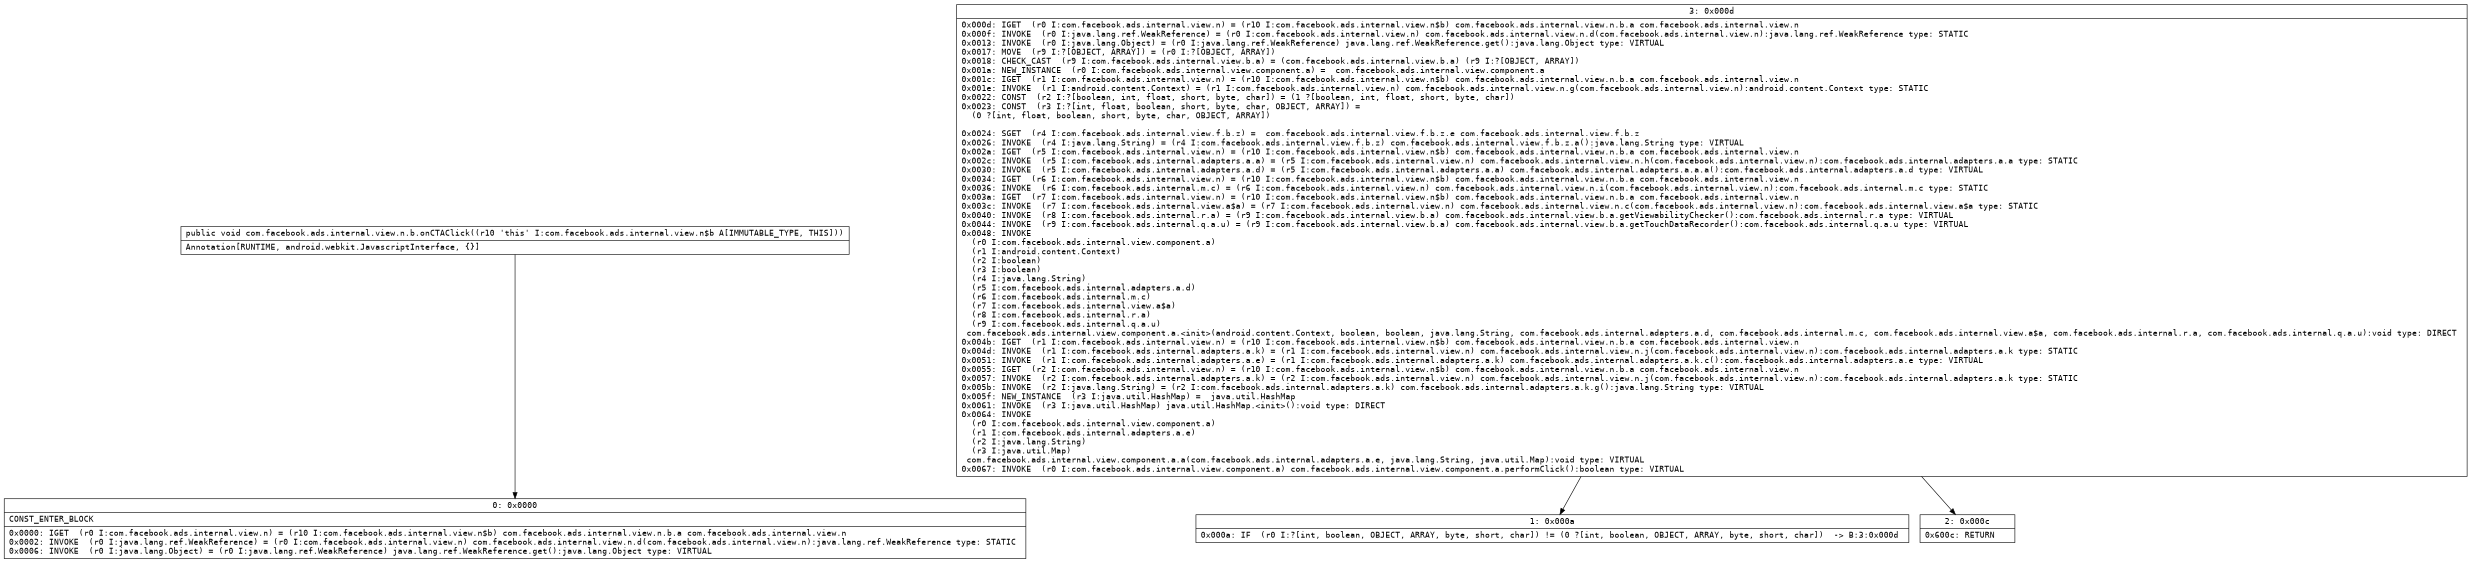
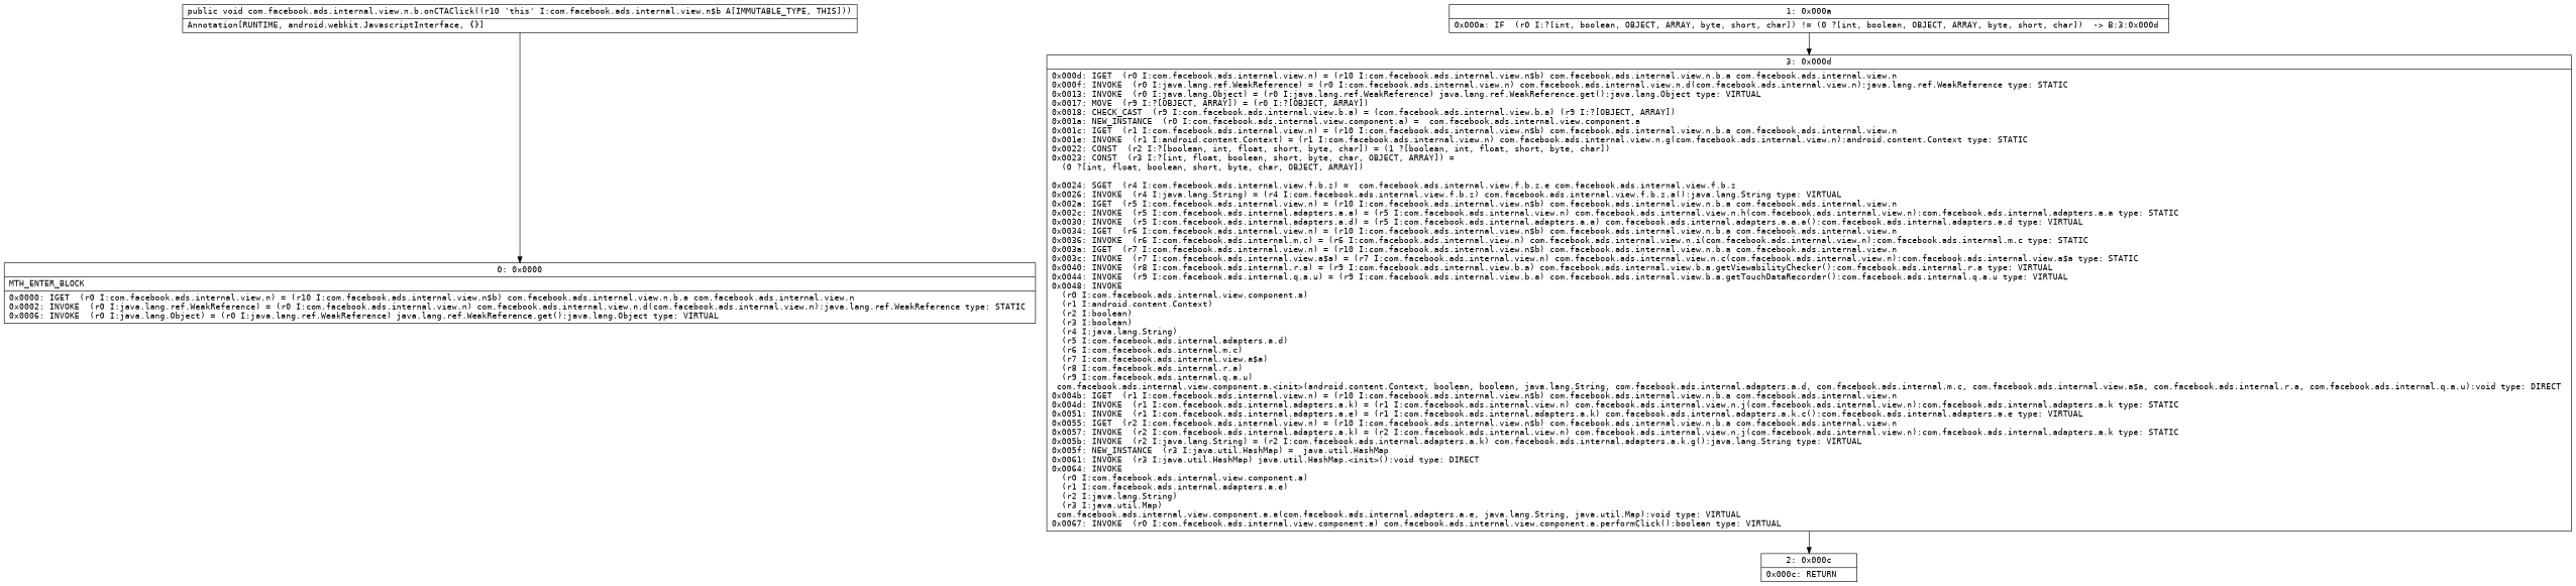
  digraph {
    fontname="DejaVu Sans Mono"
    node [fontname="DejaVu Sans Mono" shape=record]
    edge [fontname="DejaVu Sans Mono"]
-   n1 [label="{0\:\ 0x0000|CONST_ENTER_BLOCK\l|0x0000: IGET  (r0 I:com.facebook.ads.internal.view.n) = (r10 I:com.facebook.ads.internal.view.n$b) com.facebook.ads.internal.view.n.b.a com.facebook.ads.internal.view.n \l0x0002: INVOKE  (r0 I:java.lang.ref.WeakReference) = (r0 I:com.facebook.ads.internal.view.n) com.facebook.ads.internal.view.n.d(com.facebook.ads.internal.view.n):java.lang.ref.WeakReference type: STATIC \l0x0006: INVOKE  (r0 I:java.lang.Object) = (r0 I:java.lang.ref.WeakReference) java.lang.ref.WeakReference.get():java.lang.Object type: VIRTUAL \l}"]
+   n1 [label="{0\:\ 0x0000|MTH_ENTER_BLOCK\l|0x0000: IGET  (r0 I:com.facebook.ads.internal.view.n) = (r10 I:com.facebook.ads.internal.view.n$b) com.facebook.ads.internal.view.n.b.a com.facebook.ads.internal.view.n \l0x0002: INVOKE  (r0 I:java.lang.ref.WeakReference) = (r0 I:com.facebook.ads.internal.view.n) com.facebook.ads.internal.view.n.d(com.facebook.ads.internal.view.n):java.lang.ref.WeakReference type: STATIC \l0x0006: INVOKE  (r0 I:java.lang.Object) = (r0 I:java.lang.ref.WeakReference) java.lang.ref.WeakReference.get():java.lang.Object type: VIRTUAL \l}"]
    n2 [label="{1\:\ 0x000a|0x000a: IF  (r0 I:?[int, boolean, OBJECT, ARRAY, byte, short, char]) != (0 ?[int, boolean, OBJECT, ARRAY, byte, short, char])  \-\> B:3:0x000d \l}"]
    n3 [label="{3\:\ 0x000d|0x000d: IGET  (r0 I:com.facebook.ads.internal.view.n) = (r10 I:com.facebook.ads.internal.view.n$b) com.facebook.ads.internal.view.n.b.a com.facebook.ads.internal.view.n \l0x000f: INVOKE  (r0 I:java.lang.ref.WeakReference) = (r0 I:com.facebook.ads.internal.view.n) com.facebook.ads.internal.view.n.d(com.facebook.ads.internal.view.n):java.lang.ref.WeakReference type: STATIC \l0x0013: INVOKE  (r0 I:java.lang.Object) = (r0 I:java.lang.ref.WeakReference) java.lang.ref.WeakReference.get():java.lang.Object type: VIRTUAL \l0x0017: MOVE  (r9 I:?[OBJECT, ARRAY]) = (r0 I:?[OBJECT, ARRAY]) \l0x0018: CHECK_CAST  (r9 I:com.facebook.ads.internal.view.b.a) = (com.facebook.ads.internal.view.b.a) (r9 I:?[OBJECT, ARRAY]) \l0x001a: NEW_INSTANCE  (r0 I:com.facebook.ads.internal.view.component.a) =  com.facebook.ads.internal.view.component.a \l0x001c: IGET  (r1 I:com.facebook.ads.internal.view.n) = (r10 I:com.facebook.ads.internal.view.n$b) com.facebook.ads.internal.view.n.b.a com.facebook.ads.internal.view.n \l0x001e: INVOKE  (r1 I:android.content.Context) = (r1 I:com.facebook.ads.internal.view.n) com.facebook.ads.internal.view.n.g(com.facebook.ads.internal.view.n):android.content.Context type: STATIC \l0x0022: CONST  (r2 I:?[boolean, int, float, short, byte, char]) = (1 ?[boolean, int, float, short, byte, char]) \l0x0023: CONST  (r3 I:?[int, float, boolean, short, byte, char, OBJECT, ARRAY]) = \l  (0 ?[int, float, boolean, short, byte, char, OBJECT, ARRAY])\l \l0x0024: SGET  (r4 I:com.facebook.ads.internal.view.f.b.z) =  com.facebook.ads.internal.view.f.b.z.e com.facebook.ads.internal.view.f.b.z \l0x0026: INVOKE  (r4 I:java.lang.String) = (r4 I:com.facebook.ads.internal.view.f.b.z) com.facebook.ads.internal.view.f.b.z.a():java.lang.String type: VIRTUAL \l0x002a: IGET  (r5 I:com.facebook.ads.internal.view.n) = (r10 I:com.facebook.ads.internal.view.n$b) com.facebook.ads.internal.view.n.b.a com.facebook.ads.internal.view.n \l0x002c: INVOKE  (r5 I:com.facebook.ads.internal.adapters.a.a) = (r5 I:com.facebook.ads.internal.view.n) com.facebook.ads.internal.view.n.h(com.facebook.ads.internal.view.n):com.facebook.ads.internal.adapters.a.a type: STATIC \l0x0030: INVOKE  (r5 I:com.facebook.ads.internal.adapters.a.d) = (r5 I:com.facebook.ads.internal.adapters.a.a) com.facebook.ads.internal.adapters.a.a.a():com.facebook.ads.internal.adapters.a.d type: VIRTUAL \l0x0034: IGET  (r6 I:com.facebook.ads.internal.view.n) = (r10 I:com.facebook.ads.internal.view.n$b) com.facebook.ads.internal.view.n.b.a com.facebook.ads.internal.view.n \l0x0036: INVOKE  (r6 I:com.facebook.ads.internal.m.c) = (r6 I:com.facebook.ads.internal.view.n) com.facebook.ads.internal.view.n.i(com.facebook.ads.internal.view.n):com.facebook.ads.internal.m.c type: STATIC \l0x003a: IGET  (r7 I:com.facebook.ads.internal.view.n) = (r10 I:com.facebook.ads.internal.view.n$b) com.facebook.ads.internal.view.n.b.a com.facebook.ads.internal.view.n \l0x003c: INVOKE  (r7 I:com.facebook.ads.internal.view.a$a) = (r7 I:com.facebook.ads.internal.view.n) com.facebook.ads.internal.view.n.c(com.facebook.ads.internal.view.n):com.facebook.ads.internal.view.a$a type: STATIC \l0x0040: INVOKE  (r8 I:com.facebook.ads.internal.r.a) = (r9 I:com.facebook.ads.internal.view.b.a) com.facebook.ads.internal.view.b.a.getViewabilityChecker():com.facebook.ads.internal.r.a type: VIRTUAL \l0x0044: INVOKE  (r9 I:com.facebook.ads.internal.q.a.u) = (r9 I:com.facebook.ads.internal.view.b.a) com.facebook.ads.internal.view.b.a.getTouchDataRecorder():com.facebook.ads.internal.q.a.u type: VIRTUAL \l0x0048: INVOKE  \l  (r0 I:com.facebook.ads.internal.view.component.a)\l  (r1 I:android.content.Context)\l  (r2 I:boolean)\l  (r3 I:boolean)\l  (r4 I:java.lang.String)\l  (r5 I:com.facebook.ads.internal.adapters.a.d)\l  (r6 I:com.facebook.ads.internal.m.c)\l  (r7 I:com.facebook.ads.internal.view.a$a)\l  (r8 I:com.facebook.ads.internal.r.a)\l  (r9 I:com.facebook.ads.internal.q.a.u)\l com.facebook.ads.internal.view.component.a.\<init\>(android.content.Context, boolean, boolean, java.lang.String, com.facebook.ads.internal.adapters.a.d, com.facebook.ads.internal.m.c, com.facebook.ads.internal.view.a$a, com.facebook.ads.internal.r.a, com.facebook.ads.internal.q.a.u):void type: DIRECT \l0x004b: IGET  (r1 I:com.facebook.ads.internal.view.n) = (r10 I:com.facebook.ads.internal.view.n$b) com.facebook.ads.internal.view.n.b.a com.facebook.ads.internal.view.n \l0x004d: INVOKE  (r1 I:com.facebook.ads.internal.adapters.a.k) = (r1 I:com.facebook.ads.internal.view.n) com.facebook.ads.internal.view.n.j(com.facebook.ads.internal.view.n):com.facebook.ads.internal.adapters.a.k type: STATIC \l0x0051: INVOKE  (r1 I:com.facebook.ads.internal.adapters.a.e) = (r1 I:com.facebook.ads.internal.adapters.a.k) com.facebook.ads.internal.adapters.a.k.c():com.facebook.ads.internal.adapters.a.e type: VIRTUAL \l0x0055: IGET  (r2 I:com.facebook.ads.internal.view.n) = (r10 I:com.facebook.ads.internal.view.n$b) com.facebook.ads.internal.view.n.b.a com.facebook.ads.internal.view.n \l0x0057: INVOKE  (r2 I:com.facebook.ads.internal.adapters.a.k) = (r2 I:com.facebook.ads.internal.view.n) com.facebook.ads.internal.view.n.j(com.facebook.ads.internal.view.n):com.facebook.ads.internal.adapters.a.k type: STATIC \l0x005b: INVOKE  (r2 I:java.lang.String) = (r2 I:com.facebook.ads.internal.adapters.a.k) com.facebook.ads.internal.adapters.a.k.g():java.lang.String type: VIRTUAL \l0x005f: NEW_INSTANCE  (r3 I:java.util.HashMap) =  java.util.HashMap \l0x0061: INVOKE  (r3 I:java.util.HashMap) java.util.HashMap.\<init\>():void type: DIRECT \l0x0064: INVOKE  \l  (r0 I:com.facebook.ads.internal.view.component.a)\l  (r1 I:com.facebook.ads.internal.adapters.a.e)\l  (r2 I:java.lang.String)\l  (r3 I:java.util.Map)\l com.facebook.ads.internal.view.component.a.a(com.facebook.ads.internal.adapters.a.e, java.lang.String, java.util.Map):void type: VIRTUAL \l0x0067: INVOKE  (r0 I:com.facebook.ads.internal.view.component.a) com.facebook.ads.internal.view.component.a.performClick():boolean type: VIRTUAL \l}"]
-   n4 [label="{2\:\ 0x000c|0x600c: RETURN   \l}"]
+   n4 [label="{2\:\ 0x000c|0x000c: RETURN   \l}"]
    n5 [label="{public void com.facebook.ads.internal.view.n.b.onCTAClick((r10 'this' I:com.facebook.ads.internal.view.n$b A[IMMUTABLE_TYPE, THIS]))  | Annotation[RUNTIME, android.webkit.JavascriptInterface, \{\}]\l}"]
-   n3 -> n2
+   n2 -> n3
    n3 -> n4
    n5 -> n1
  }
